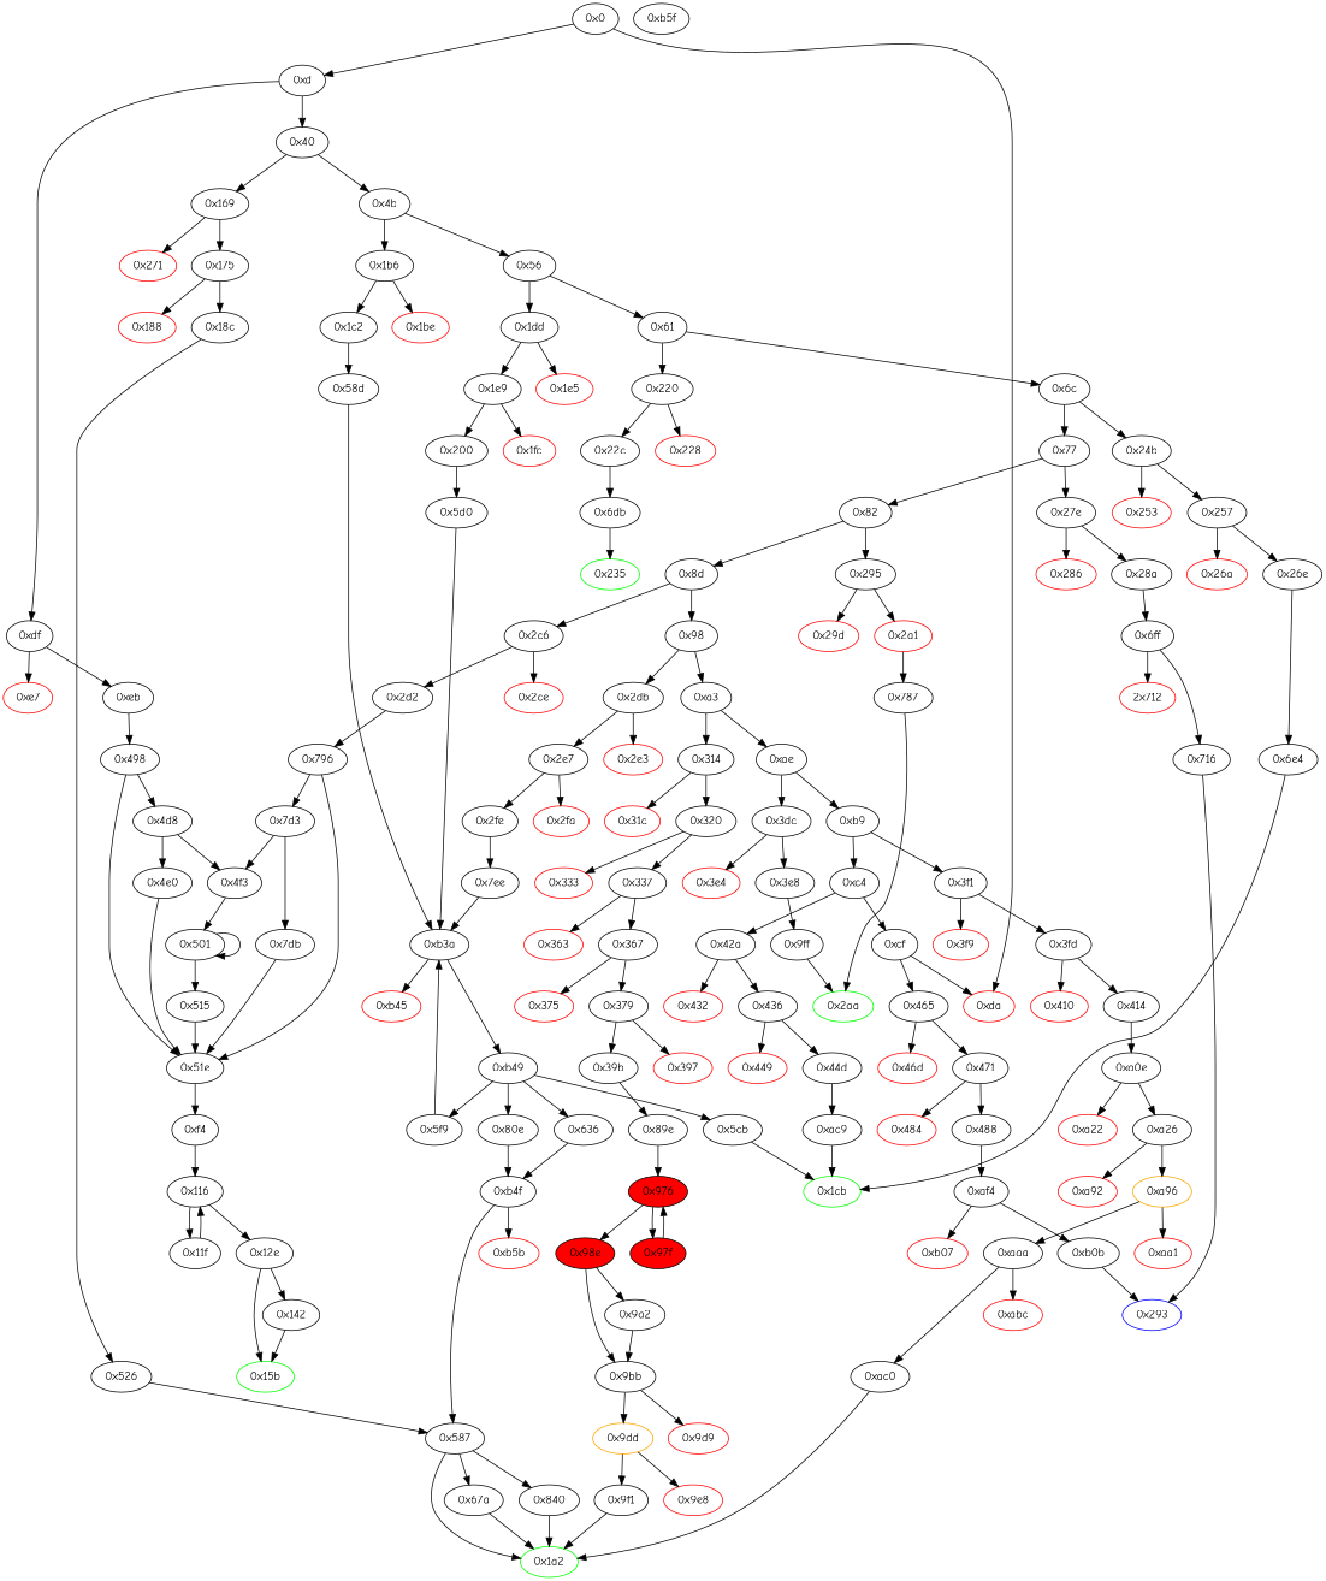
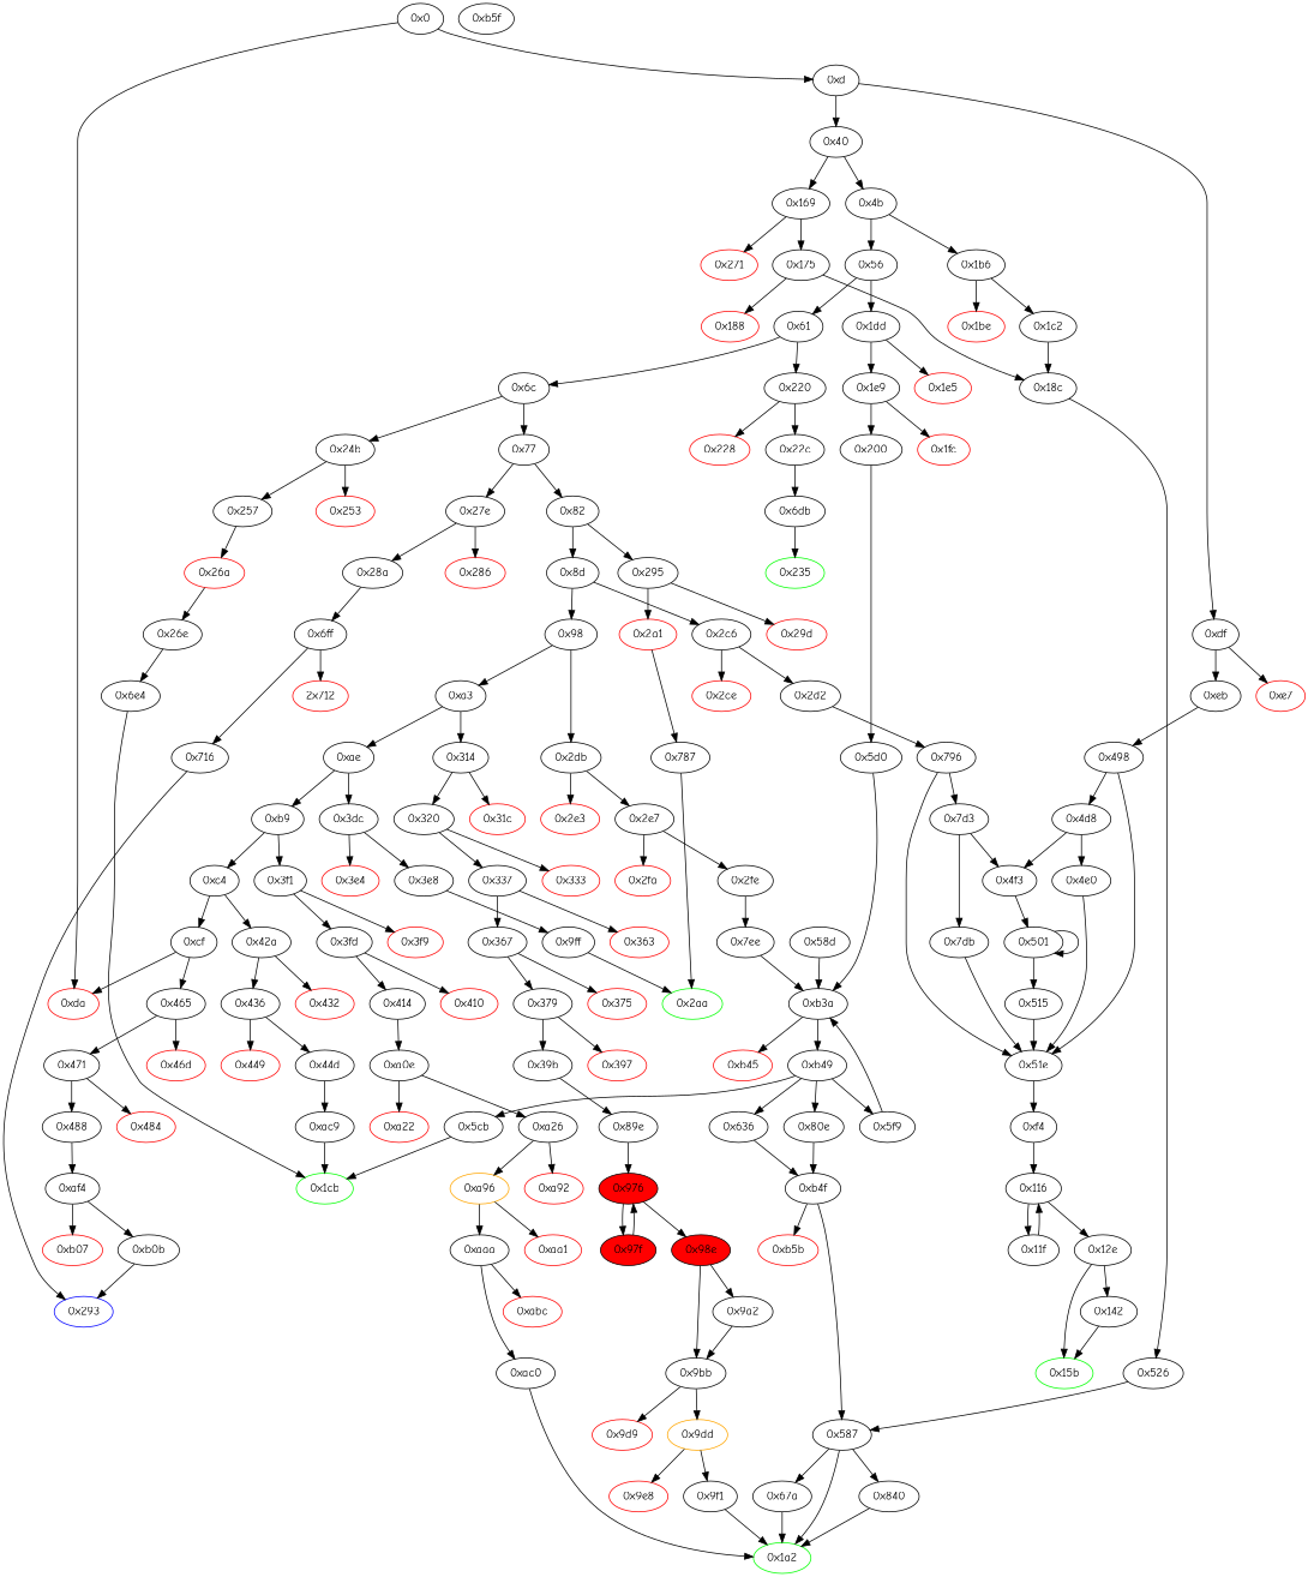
  digraph {
    fontname="Comic Neue"
    node [fillcolor=white fontname="Comic Neue" style=filled]
    edge [fontname="Comic Neue"]
    "0x796"
    "0x51e"
    "0x7d3"
    "0xf4"
    "0x4f3"
    "0x7db"
    "0x3dc"
    "0x3e8"
    "0x3e4" [color=red]
    "0x9ff"
    "0x56"
    "0x1dd"
    "0x61"
    "0x1e5" [color=red]
    "0x1e9"
    "0x6c"
    "0x220"
    "0x11f"
    "0x116"
    "0x12e"
    "0x15b" [color=green]
    "0x142"
    "0x18c"
    "0x526"
    "0x587"
    "0xb45" [color=red]
    "0x28a"
    "0x6ff"
    "0x716"
    n30 [color=red label="2x712"]
    "0x465"
    "0x471"
    "0x46d" [color=red]
    "0x484" [color=red]
    "0x488"
    "0x67a"
    "0x1a2" [color=green]
    "0x840"
    "0x293" [color=blue]
    "0xb0b"
    "0x3f9" [color=red]
    "0x976" [fillcolor=red]
    "0x89e"
    "0x98e" [fillcolor=red]
    "0x97f" [fillcolor=red]
    "0x333" [color=red]
    "0x498"
    "0x4d8"
    "0x4e0"
    "0x29d" [color=red]
    "0x9a2"
    "0x9bb"
    "0x9d9" [color=red]
    "0x9dd" [color=orange]
    "0xb4f"
    "0xb5b" [color=red]
    "0xc4"
    "0xcf"
    "0x42a"
    "0xda" [color=red]
    "0x432" [color=red]
    "0x436"
    "0x1be" [color=red]
    "0xaf4"
    "0xb07" [color=red]
    "0xaaa"
    "0xac0"
    "0xabc" [color=red]
    "0xae"
    "0xb9"
    "0x3f1"
    "0x3fd"
    "0xb5f"
    "0x228" [color=red]
    "0x1cb" [color=green]
    "0x9f1"
    "0x98"
    "0x2db"
    "0xa3"
    "0x2e3" [color=red]
    "0x2e7"
    "0x314"
    "0x397" [color=red]
    "0x9e8" [color=red]
    "0x449" [color=red]
    "0x200"
    "0x5d0"
    "0xb3a"
    "0x379"
    "0x39b"
    "0x82"
    "0x8d"
    "0x295"
    "0x2c6"
    "0x2a1" [color=red]
    "0x787"
    "0x2aa" [color=green]
    "0x0"
    "0xd"
    "0x40"
    "0xdf"
    "0x4b"
    "0x169"
    "0xe7" [color=red]
    "0xeb"
    "0x1b6"
    "0x175"
    n108 [color=red label="0x271"]
    "0x1c2"
    "0x80e"
    "0x2fe"
    "0x2fa" [color=red]
    "0x24b"
    "0x77"
    "0x253" [color=red]
    "0x257"
    "0x27e"
    "0x410" [color=red]
    "0x414"
    "0x58d"
    "0xb49"
    "0x26a" [color=red]
    "0xa0e"
    "0x367"
    "0x375" [color=red]
    "0x2d2"
    "0xa92" [color=red]
    "0x2ce" [color=red]
    "0x501"
    "0x515"
    "0xa26"
    "0xa22" [color=red]
    "0xa96" [color=orange]
    "0x320"
    "0x337"
    "0x363" [color=red]
    "0x1fc" [color=red]
    "0x5f9"
    "0x636"
    "0x5cb"
    "0x286" [color=red]
    "0x7ee"
    "0x235" [color=green]
    "0x6e4"
    "0xaa1" [color=red]
    "0x44d"
    "0xac9"
    "0x22c"
    "0x6db"
    "0x188" [color=red]
    "0x31c" [color=red]
    "0x26e"
    "0x796" -> "0x51e"
    "0x796" -> "0x7d3"
    "0x51e" -> "0xf4"
    "0x7d3" -> "0x4f3"
    "0x7d3" -> "0x7db"
    "0xf4" -> "0x116"
    "0x4f3" -> "0x501"
    "0x7db" -> "0x51e"
    "0x3dc" -> "0x3e8"
    "0x3dc" -> "0x3e4"
    "0x3e8" -> "0x9ff"
    "0x9ff" -> "0x2aa"
    "0x56" -> "0x1dd"
    "0x56" -> "0x61"
    "0x1dd" -> "0x1e5"
    "0x1dd" -> "0x1e9"
    "0x61" -> "0x6c"
    "0x61" -> "0x220"
    "0x1e9" -> "0x200"
    "0x1e9" -> "0x1fc"
    "0x6c" -> "0x24b"
    "0x6c" -> "0x77"
    "0x220" -> "0x228"
    "0x220" -> "0x22c"
    "0x11f" -> "0x116"
    "0x116" -> "0x11f"
    "0x116" -> "0x12e"
    "0x12e" -> "0x15b"
    "0x12e" -> "0x142"
    "0x142" -> "0x15b"
    "0x18c" -> "0x526"
    "0x526" -> "0x587"
    "0x587" -> "0x67a"
    "0x587" -> "0x1a2"
    "0x587" -> "0x840"
    "0x28a" -> "0x6ff"
    "0x6ff" -> "0x716"
    "0x6ff" -> n30
    "0x716" -> "0x293"
    "0x465" -> "0x471"
    "0x465" -> "0x46d"
    "0x471" -> "0x484"
    "0x471" -> "0x488"
    "0x488" -> "0xaf4"
    "0x67a" -> "0x1a2"
    "0x840" -> "0x1a2"
    "0xb0b" -> "0x293"
    "0x976" -> "0x98e"
    "0x976" -> "0x97f"
    "0x89e" -> "0x976"
    "0x98e" -> "0x9a2"
    "0x98e" -> "0x9bb"
    "0x97f" -> "0x976"
    "0x498" -> "0x51e"
    "0x498" -> "0x4d8"
    "0x4d8" -> "0x4f3"
    "0x4d8" -> "0x4e0"
    "0x4e0" -> "0x51e"
    "0x9a2" -> "0x9bb"
    "0x9bb" -> "0x9d9"
    "0x9bb" -> "0x9dd"
    "0x9dd" -> "0x9f1"
    "0x9dd" -> "0x9e8"
    "0xb4f" -> "0x587"
    "0xb4f" -> "0xb5b"
    "0xc4" -> "0xcf"
    "0xc4" -> "0x42a"
    "0xcf" -> "0x465"
    "0xcf" -> "0xda"
    "0x42a" -> "0x432"
    "0x42a" -> "0x436"
    "0x436" -> "0x449"
    "0x436" -> "0x44d"
    "0xaf4" -> "0xb0b"
    "0xaf4" -> "0xb07"
    "0xaaa" -> "0xac0"
    "0xaaa" -> "0xabc"
    "0xac0" -> "0x1a2"
    "0xae" -> "0x3dc"
    "0xae" -> "0xb9"
    "0xb9" -> "0xc4"
    "0xb9" -> "0x3f1"
    "0x3f1" -> "0x3f9"
    "0x3f1" -> "0x3fd"
    "0x3fd" -> "0x410"
    "0x3fd" -> "0x414"
    "0x9f1" -> "0x1a2"
    "0x98" -> "0x2db"
    "0x98" -> "0xa3"
    "0x2db" -> "0x2e3"
    "0x2db" -> "0x2e7"
    "0xa3" -> "0xae"
    "0xa3" -> "0x314"
    "0x2e7" -> "0x2fe"
    "0x2e7" -> "0x2fa"
    "0x314" -> "0x320"
    "0x314" -> "0x31c"
    "0x200" -> "0x5d0"
    "0x5d0" -> "0xb3a"
    "0xb3a" -> "0xb45"
    "0xb3a" -> "0xb49"
    "0x379" -> "0x397"
    "0x379" -> "0x39b"
    "0x39b" -> "0x89e"
    "0x82" -> "0x8d"
    "0x82" -> "0x295"
    "0x8d" -> "0x98"
    "0x8d" -> "0x2c6"
    "0x295" -> "0x29d"
    "0x295" -> "0x2a1"
    "0x2c6" -> "0x2d2"
    "0x2c6" -> "0x2ce"
    "0x2a1" -> "0x787"
    "0x787" -> "0x2aa"
    "0x0" -> "0xda"
    "0x0" -> "0xd"
    "0xd" -> "0x40"
    "0xd" -> "0xdf"
    "0x40" -> "0x4b"
    "0x40" -> "0x169"
    "0xdf" -> "0xe7"
    "0xdf" -> "0xeb"
    "0x4b" -> "0x56"
    "0x4b" -> "0x1b6"
    "0x169" -> "0x175"
    "0x169" -> n108
    "0xeb" -> "0x498"
    "0x1b6" -> "0x1be"
    "0x1b6" -> "0x1c2"
    "0x175" -> "0x18c"
    "0x175" -> "0x188"
-   "0x1c2" -> "0x58d"
+   "0x1c2" -> "0x18c"
    "0x80e" -> "0xb4f"
    "0x2fe" -> "0x7ee"
    "0x24b" -> "0x253"
    "0x24b" -> "0x257"
    "0x77" -> "0x82"
    "0x77" -> "0x27e"
    "0x257" -> "0x26a"
-   "0x257" -> "0x26e"
+   "0x26a" -> "0x26e"
    "0x27e" -> "0x28a"
    "0x27e" -> "0x286"
    "0x414" -> "0xa0e"
    "0x58d" -> "0xb3a"
    "0xb49" -> "0x80e"
    "0xb49" -> "0x5f9"
    "0xb49" -> "0x636"
    "0xb49" -> "0x5cb"
    "0xa0e" -> "0xa26"
    "0xa0e" -> "0xa22"
    "0x367" -> "0x379"
    "0x367" -> "0x375"
    "0x2d2" -> "0x796"
    "0x501" -> "0x501"
    "0x501" -> "0x515"
    "0x515" -> "0x51e"
    "0xa26" -> "0xa92"
    "0xa26" -> "0xa96"
    "0xa96" -> "0xaaa"
    "0xa96" -> "0xaa1"
    "0x320" -> "0x333"
    "0x320" -> "0x337"
    "0x337" -> "0x367"
    "0x337" -> "0x363"
    "0x5f9" -> "0xb3a"
    "0x636" -> "0xb4f"
    "0x5cb" -> "0x1cb"
    "0x7ee" -> "0xb3a"
    "0x6e4" -> "0x1cb"
    "0x44d" -> "0xac9"
    "0xac9" -> "0x1cb"
    "0x22c" -> "0x6db"
    "0x6db" -> "0x235"
    "0x26e" -> "0x6e4"
  }
